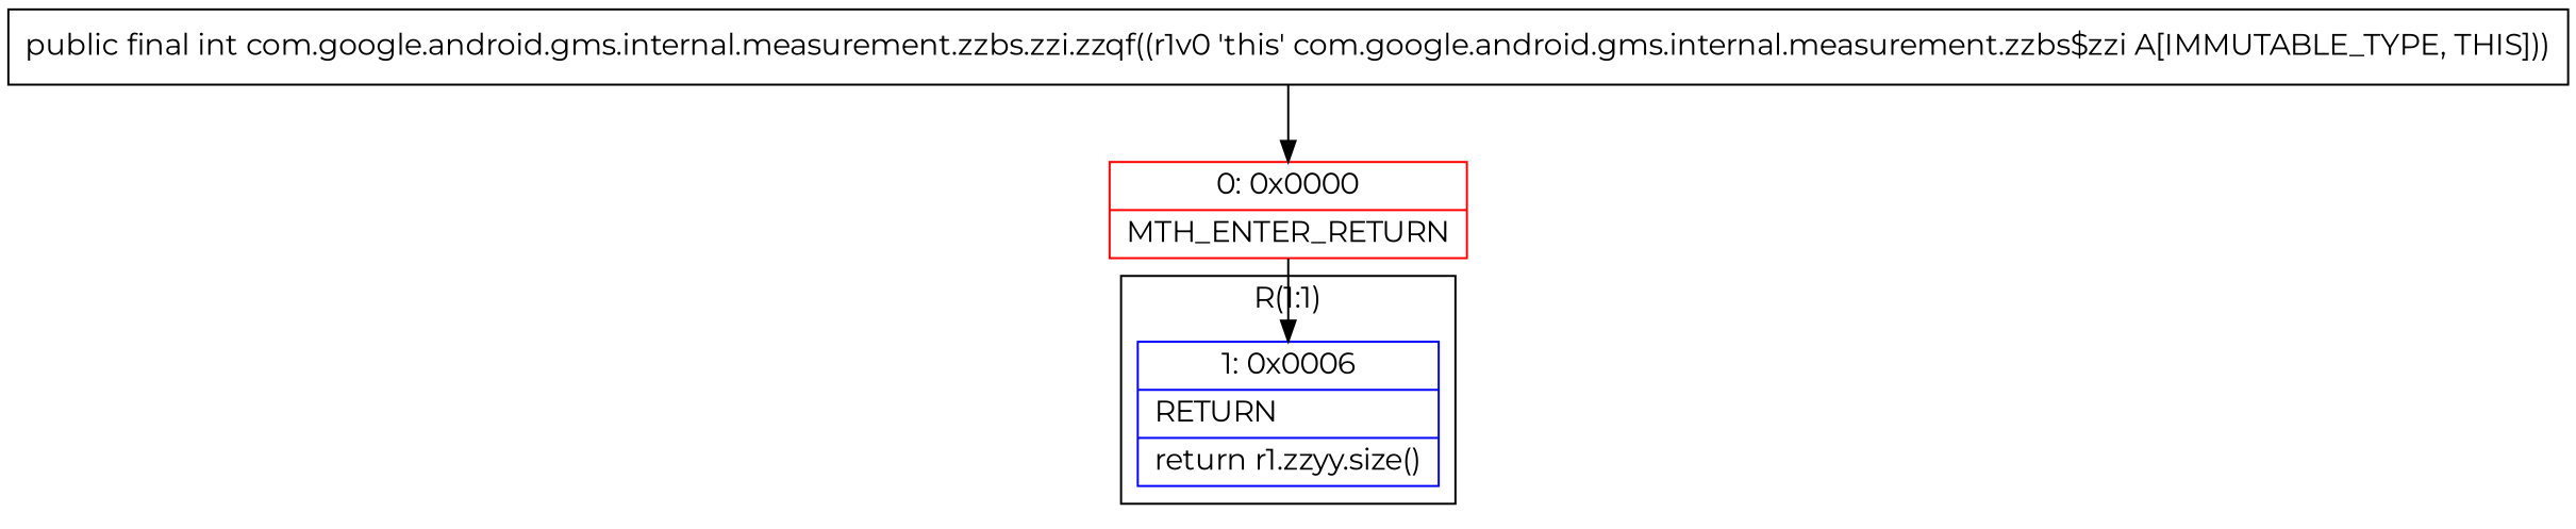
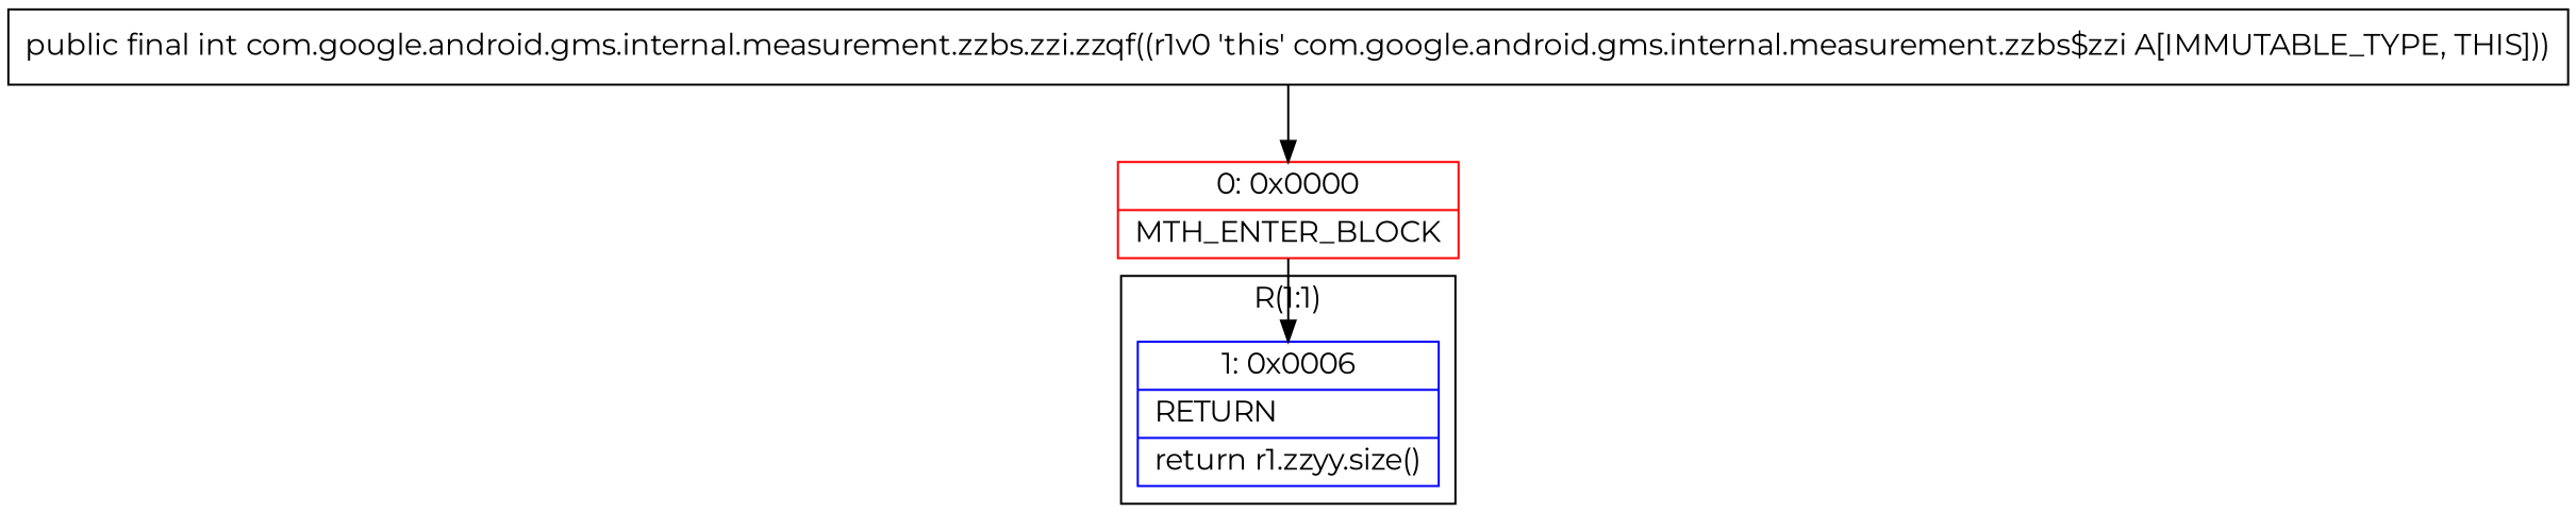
  digraph {
    fontname=Montserrat
    node [shape=record fontname=Montserrat]
    edge [fontname=Montserrat]
    n1 [color=blue label="{1\:\ 0x0006|RETURN\l|return r1.zzyy.size()\l}"]
-   n2 [color=red label="{0\:\ 0x0000|MTH_ENTER_RETURN\l}"]
+   n2 [color=red label="{0\:\ 0x0000|MTH_ENTER_BLOCK\l}"]
    n3 [label="{public final int com.google.android.gms.internal.measurement.zzbs.zzi.zzqf((r1v0 'this' com.google.android.gms.internal.measurement.zzbs$zzi A[IMMUTABLE_TYPE, THIS])) }"]
    subgraph cluster_1 {
      label="R(1:1)"
      n1
    }
    n2 -> n1
    n3 -> n2
  }
